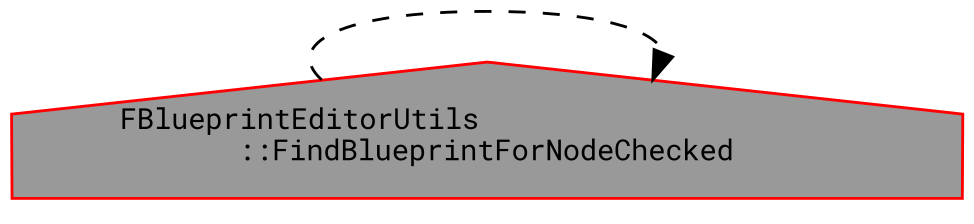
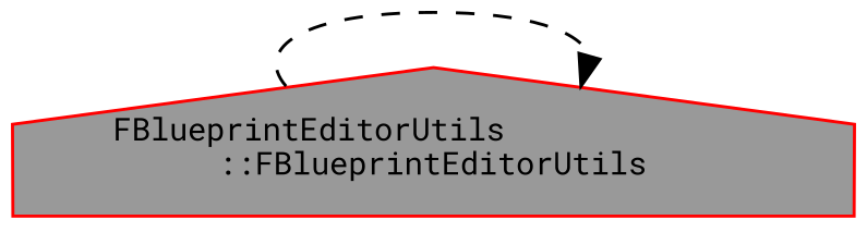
  digraph {
    rankdir=LR
    fontname="Roboto Mono"
-   n1 [color=red fillcolor=grey60 fontcolor=black fontname="Roboto Mono" fontsize=10 height=0.2 label="FBlueprintEditorUtils\l::FindBlueprintForNodeChecked" shape=house style=filled width=0.4]
+   n1 [color=red fillcolor=grey60 fontcolor=black fontname="Roboto Mono" fontsize=10 height=0.2 label="FBlueprintEditorUtils\l::FBlueprintEditorUtils" shape=house style=filled width=0.4]
    n1 -> n1 [color=black fontname="Roboto Mono" fontsize=10 labelfontname=Helvetica labelfontsize=10 style=dashed]
  }
